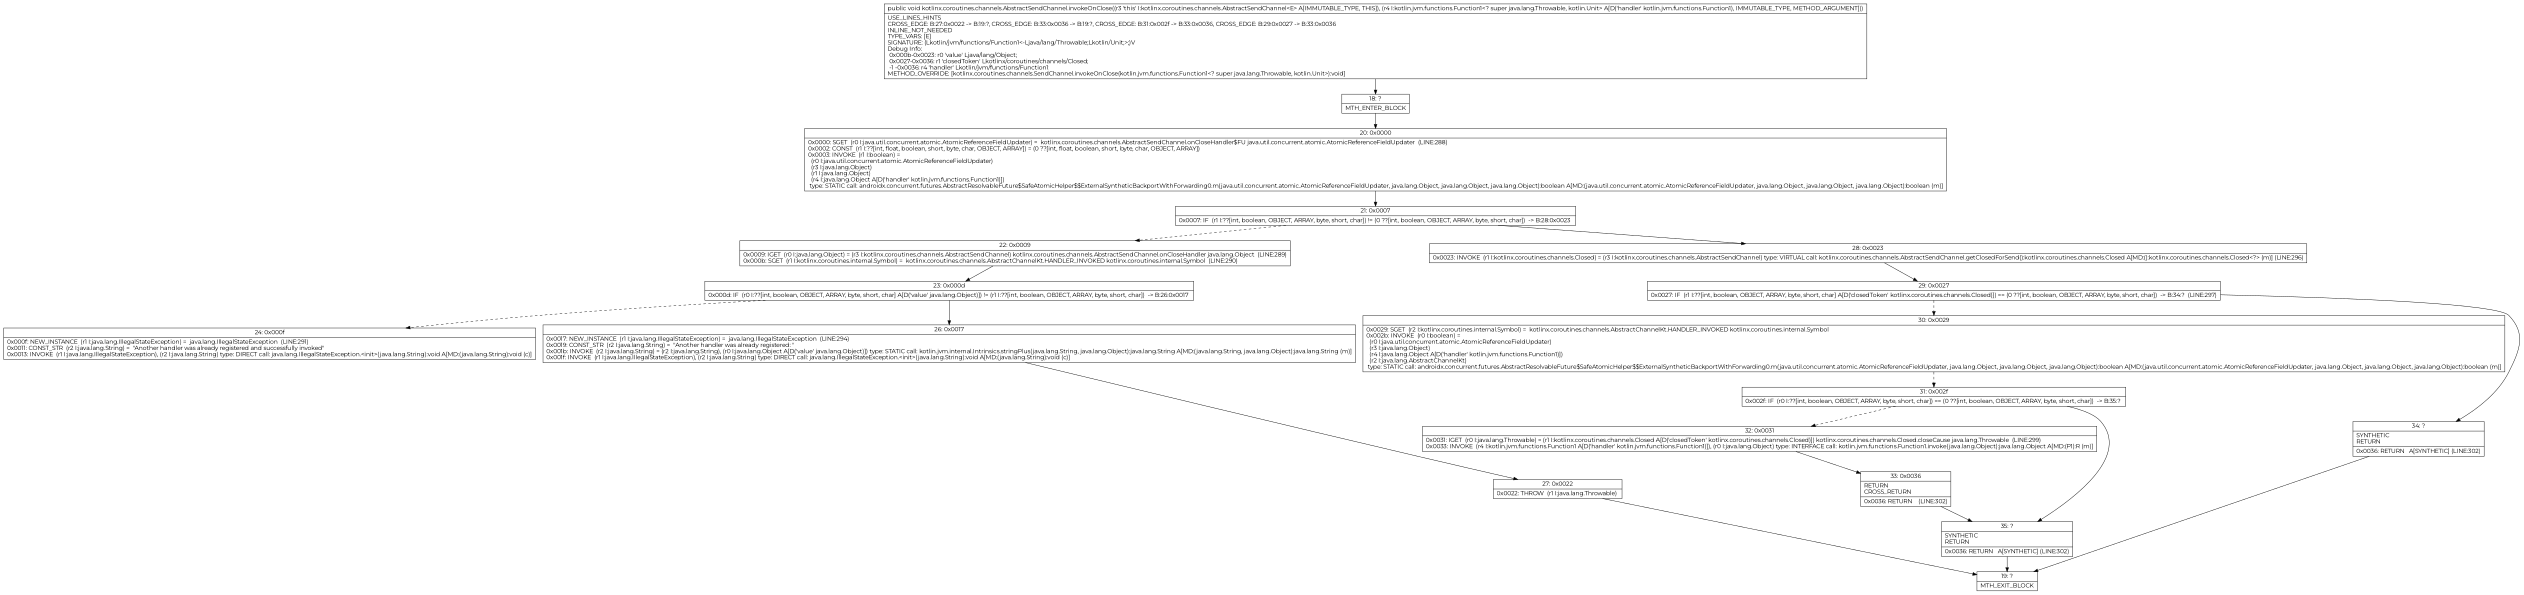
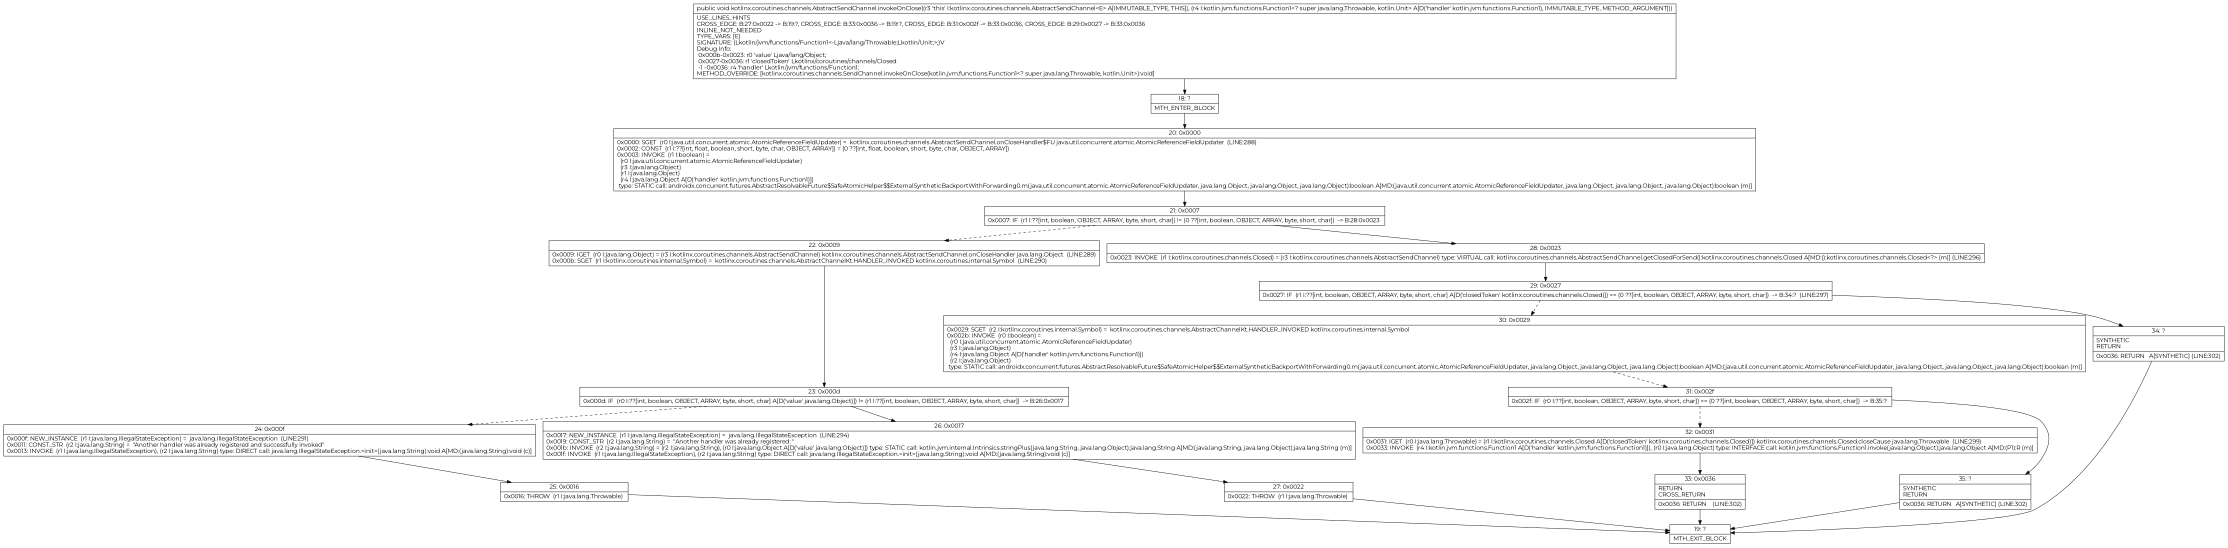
  digraph {
    fontname=Montserrat
    node [fontname=Montserrat shape=record]
    edge [fontname=Montserrat]
    n1 [label="{18\:\ ?|MTH_ENTER_BLOCK\l}"]
    n2 [label="{20\:\ 0x0000|0x0000: SGET  (r0 I:java.util.concurrent.atomic.AtomicReferenceFieldUpdater) =  kotlinx.coroutines.channels.AbstractSendChannel.onCloseHandler$FU java.util.concurrent.atomic.AtomicReferenceFieldUpdater  (LINE:288)\l0x0002: CONST  (r1 I:??[int, float, boolean, short, byte, char, OBJECT, ARRAY]) = (0 ??[int, float, boolean, short, byte, char, OBJECT, ARRAY]) \l0x0003: INVOKE  (r1 I:boolean) = \l  (r0 I:java.util.concurrent.atomic.AtomicReferenceFieldUpdater)\l  (r3 I:java.lang.Object)\l  (r1 I:java.lang.Object)\l  (r4 I:java.lang.Object A[D('handler' kotlin.jvm.functions.Function1)])\l type: STATIC call: androidx.concurrent.futures.AbstractResolvableFuture$SafeAtomicHelper$$ExternalSyntheticBackportWithForwarding0.m(java.util.concurrent.atomic.AtomicReferenceFieldUpdater, java.lang.Object, java.lang.Object, java.lang.Object):boolean A[MD:(java.util.concurrent.atomic.AtomicReferenceFieldUpdater, java.lang.Object, java.lang.Object, java.lang.Object):boolean (m)]\l}"]
    n3 [label="{21\:\ 0x0007|0x0007: IF  (r1 I:??[int, boolean, OBJECT, ARRAY, byte, short, char]) != (0 ??[int, boolean, OBJECT, ARRAY, byte, short, char])  \-\> B:28:0x0023 \l}"]
    n4 [label="{22\:\ 0x0009|0x0009: IGET  (r0 I:java.lang.Object) = (r3 I:kotlinx.coroutines.channels.AbstractSendChannel) kotlinx.coroutines.channels.AbstractSendChannel.onCloseHandler java.lang.Object  (LINE:289)\l0x000b: SGET  (r1 I:kotlinx.coroutines.internal.Symbol) =  kotlinx.coroutines.channels.AbstractChannelKt.HANDLER_INVOKED kotlinx.coroutines.internal.Symbol  (LINE:290)\l}"]
    n5 [label="{28\:\ 0x0023|0x0023: INVOKE  (r1 I:kotlinx.coroutines.channels.Closed) = (r3 I:kotlinx.coroutines.channels.AbstractSendChannel) type: VIRTUAL call: kotlinx.coroutines.channels.AbstractSendChannel.getClosedForSend():kotlinx.coroutines.channels.Closed A[MD:():kotlinx.coroutines.channels.Closed\<?\> (m)] (LINE:296)\l}"]
    n6 [label="{23\:\ 0x000d|0x000d: IF  (r0 I:??[int, boolean, OBJECT, ARRAY, byte, short, char] A[D('value' java.lang.Object)]) != (r1 I:??[int, boolean, OBJECT, ARRAY, byte, short, char])  \-\> B:26:0x0017 \l}"]
    n7 [label="{29\:\ 0x0027|0x0027: IF  (r1 I:??[int, boolean, OBJECT, ARRAY, byte, short, char] A[D('closedToken' kotlinx.coroutines.channels.Closed)]) == (0 ??[int, boolean, OBJECT, ARRAY, byte, short, char])  \-\> B:34:?  (LINE:297)\l}"]
    n8 [label="{24\:\ 0x000f|0x000f: NEW_INSTANCE  (r1 I:java.lang.IllegalStateException) =  java.lang.IllegalStateException  (LINE:291)\l0x0011: CONST_STR  (r2 I:java.lang.String) =  \"Another handler was already registered and successfully invoked\" \l0x0013: INVOKE  (r1 I:java.lang.IllegalStateException), (r2 I:java.lang.String) type: DIRECT call: java.lang.IllegalStateException.\<init\>(java.lang.String):void A[MD:(java.lang.String):void (c)]\l}"]
    n9 [label="{26\:\ 0x0017|0x0017: NEW_INSTANCE  (r1 I:java.lang.IllegalStateException) =  java.lang.IllegalStateException  (LINE:294)\l0x0019: CONST_STR  (r2 I:java.lang.String) =  \"Another handler was already registered: \" \l0x001b: INVOKE  (r2 I:java.lang.String) = (r2 I:java.lang.String), (r0 I:java.lang.Object A[D('value' java.lang.Object)]) type: STATIC call: kotlin.jvm.internal.Intrinsics.stringPlus(java.lang.String, java.lang.Object):java.lang.String A[MD:(java.lang.String, java.lang.Object):java.lang.String (m)]\l0x001f: INVOKE  (r1 I:java.lang.IllegalStateException), (r2 I:java.lang.String) type: DIRECT call: java.lang.IllegalStateException.\<init\>(java.lang.String):void A[MD:(java.lang.String):void (c)]\l}"]
+   n10 [label="{25\:\ 0x0016|0x0016: THROW  (r1 I:java.lang.Throwable) \l}"]
    n11 [label="{27\:\ 0x0022|0x0022: THROW  (r1 I:java.lang.Throwable) \l}"]
    n12 [label="{19\:\ ?|MTH_EXIT_BLOCK\l}"]
-   n13 [label="{30\:\ 0x0029|0x0029: SGET  (r2 I:kotlinx.coroutines.internal.Symbol) =  kotlinx.coroutines.channels.AbstractChannelKt.HANDLER_INVOKED kotlinx.coroutines.internal.Symbol \l0x002b: INVOKE  (r0 I:boolean) = \l  (r0 I:java.util.concurrent.atomic.AtomicReferenceFieldUpdater)\l  (r3 I:java.lang.Object)\l  (r4 I:java.lang.Object A[D('handler' kotlin.jvm.functions.Function1)])\l  (r2 I:java.lang.AbstractChannelKt)\l type: STATIC call: androidx.concurrent.futures.AbstractResolvableFuture$SafeAtomicHelper$$ExternalSyntheticBackportWithForwarding0.m(java.util.concurrent.atomic.AtomicReferenceFieldUpdater, java.lang.Object, java.lang.Object, java.lang.Object):boolean A[MD:(java.util.concurrent.atomic.AtomicReferenceFieldUpdater, java.lang.Object, java.lang.Object, java.lang.Object):boolean (m)]\l}"]
+   n13 [label="{30\:\ 0x0029|0x0029: SGET  (r2 I:kotlinx.coroutines.internal.Symbol) =  kotlinx.coroutines.channels.AbstractChannelKt.HANDLER_INVOKED kotlinx.coroutines.internal.Symbol \l0x002b: INVOKE  (r0 I:boolean) = \l  (r0 I:java.util.concurrent.atomic.AtomicReferenceFieldUpdater)\l  (r3 I:java.lang.Object)\l  (r4 I:java.lang.Object A[D('handler' kotlin.jvm.functions.Function1)])\l  (r2 I:java.lang.Object)\l type: STATIC call: androidx.concurrent.futures.AbstractResolvableFuture$SafeAtomicHelper$$ExternalSyntheticBackportWithForwarding0.m(java.util.concurrent.atomic.AtomicReferenceFieldUpdater, java.lang.Object, java.lang.Object, java.lang.Object):boolean A[MD:(java.util.concurrent.atomic.AtomicReferenceFieldUpdater, java.lang.Object, java.lang.Object, java.lang.Object):boolean (m)]\l}"]
    n14 [label="{34\:\ ?|SYNTHETIC\lRETURN\l|0x0036: RETURN   A[SYNTHETIC] (LINE:302)\l}"]
    n15 [label="{31\:\ 0x002f|0x002f: IF  (r0 I:??[int, boolean, OBJECT, ARRAY, byte, short, char]) == (0 ??[int, boolean, OBJECT, ARRAY, byte, short, char])  \-\> B:35:? \l}"]
    n16 [label="{32\:\ 0x0031|0x0031: IGET  (r0 I:java.lang.Throwable) = (r1 I:kotlinx.coroutines.channels.Closed A[D('closedToken' kotlinx.coroutines.channels.Closed)]) kotlinx.coroutines.channels.Closed.closeCause java.lang.Throwable  (LINE:299)\l0x0033: INVOKE  (r4 I:kotlin.jvm.functions.Function1 A[D('handler' kotlin.jvm.functions.Function1)]), (r0 I:java.lang.Object) type: INTERFACE call: kotlin.jvm.functions.Function1.invoke(java.lang.Object):java.lang.Object A[MD:(P1):R (m)]\l}"]
    n17 [label="{35\:\ ?|SYNTHETIC\lRETURN\l|0x0036: RETURN   A[SYNTHETIC] (LINE:302)\l}"]
    n18 [label="{33\:\ 0x0036|RETURN\lCROSS_RETURN\l|0x0036: RETURN    (LINE:302)\l}"]
    n19 [label="{public void kotlinx.coroutines.channels.AbstractSendChannel.invokeOnClose((r3 'this' I:kotlinx.coroutines.channels.AbstractSendChannel\<E\> A[IMMUTABLE_TYPE, THIS]), (r4 I:kotlin.jvm.functions.Function1\<? super java.lang.Throwable, kotlin.Unit\> A[D('handler' kotlin.jvm.functions.Function1), IMMUTABLE_TYPE, METHOD_ARGUMENT]))  | USE_LINES_HINTS\lCROSS_EDGE: B:27:0x0022 \-\> B:19:?, CROSS_EDGE: B:33:0x0036 \-\> B:19:?, CROSS_EDGE: B:31:0x002f \-\> B:33:0x0036, CROSS_EDGE: B:29:0x0027 \-\> B:33:0x0036\lINLINE_NOT_NEEDED\lTYPE_VARS: [E]\lSIGNATURE: (Lkotlin\/jvm\/functions\/Function1\<\-Ljava\/lang\/Throwable;Lkotlin\/Unit;\>;)V\lDebug Info:\l  0x000b\-0x0023: r0 'value' Ljava\/lang\/Object;\l  0x0027\-0x0036: r1 'closedToken' Lkotlinx\/coroutines\/channels\/Closed;\l  \-1 \-0x0036: r4 'handler' Lkotlin\/jvm\/functions\/Function1;\lMETHOD_OVERRIDE: [kotlinx.coroutines.channels.SendChannel.invokeOnClose(kotlin.jvm.functions.Function1\<? super java.lang.Throwable, kotlin.Unit\>):void]\l}"]
    n1 -> n2
    n2 -> n3
    n3 -> n4 [style=dashed]
    n3 -> n5
    n4 -> n6
    n5 -> n7
    n6 -> n8 [style=dashed]
    n6 -> n9
    n7 -> n13 [style=dashed]
    n7 -> n14
+   n8 -> n10
    n9 -> n11
+   n10 -> n12
    n11 -> n12
    n13 -> n15 [style=dashed]
    n14 -> n12
    n15 -> n16 [style=dashed]
    n15 -> n17
    n16 -> n18
    n17 -> n12
-   n18 -> n17
+   n18 -> n12
    n19 -> n1
  }
